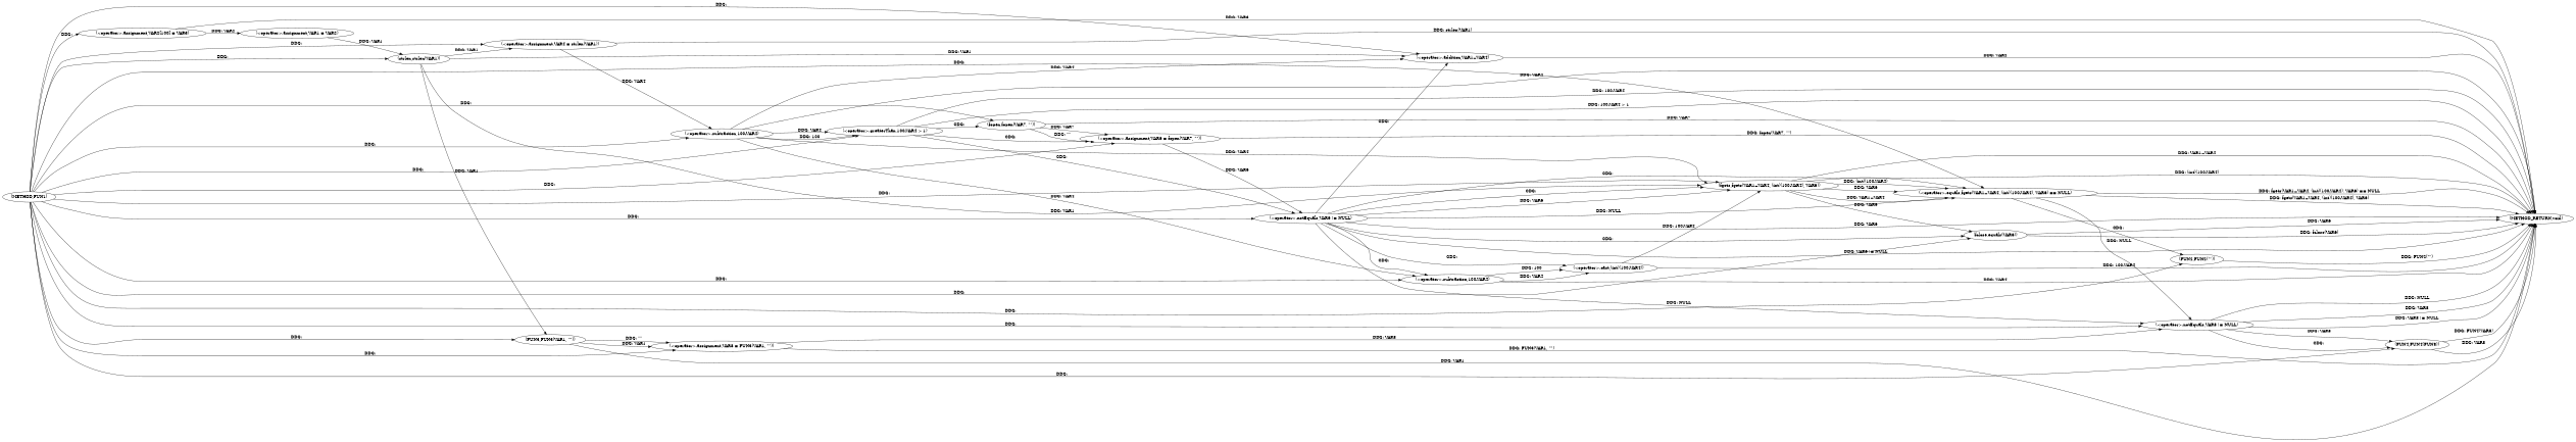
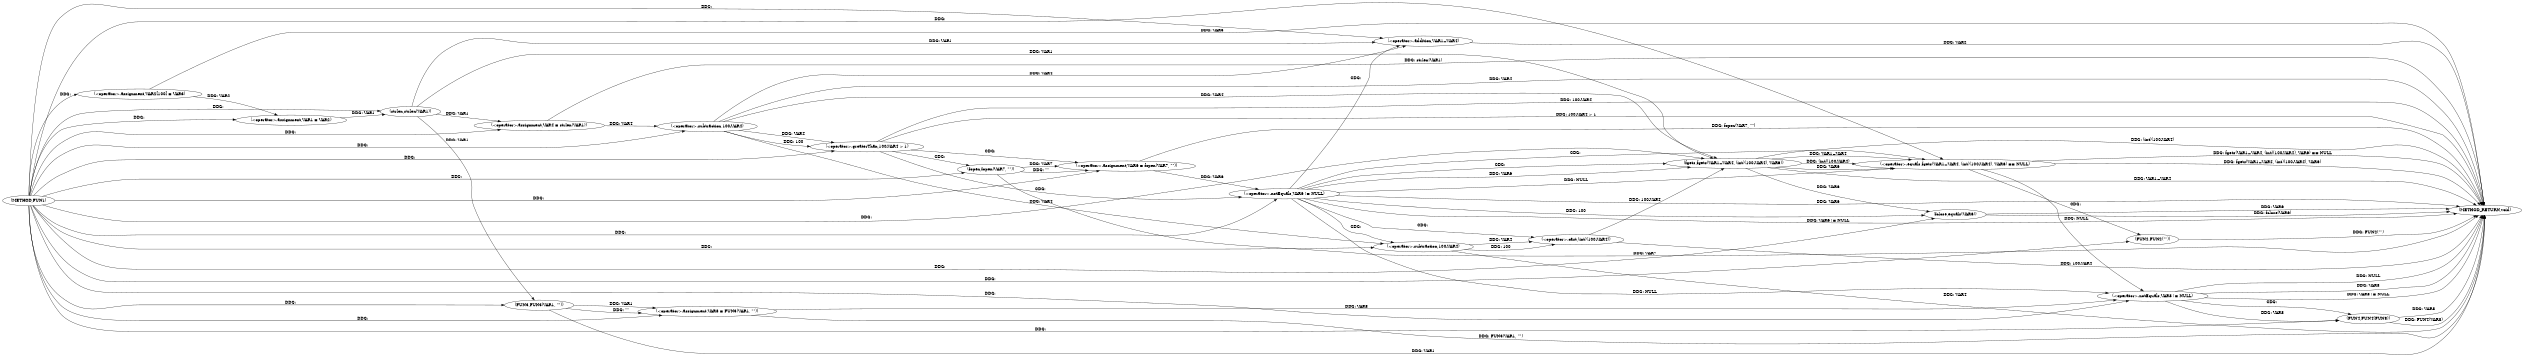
  digraph {
    rankdir=LR
    n1 [label="(METHOD,FUN1)"]
    n2 [label="(<operator>.assignment,VAR2[100] = VAR3)"]
    n3 [label="(<operator>.assignment,VAR1 = VAR2)"]
    n4 [label="(<operator>.assignment,VAR4 = strlen(VAR1))"]
    n5 [label="(strlen,strlen(VAR1))"]
    n6 [label="(<operator>.greaterThan,100-VAR4 > 1)"]
    n7 [label="(<operator>.subtraction,100-VAR4)"]
    n8 [label="(<operator>.assignment,VAR6 = fopen(VAR7, \"\"))"]
    n9 [label="(fopen,fopen(VAR7, \"\"))"]
    n10 [label="(<operator>.notEquals,VAR6 != NULL)"]
    n11 [label="(<operator>.equals,fgets(VAR1+VAR4, (int)(100-VAR4), VAR6) == NULL)"]
    n12 [label="(fgets,fgets(VAR1+VAR4, (int)(100-VAR4), VAR6))"]
    n13 [label="(<operator>.addition,VAR1+VAR4)"]
    n14 [label="(<operator>.subtraction,100-VAR4)"]
    n15 [label="(FUN2,FUN2(\"\"))"]
    n16 [label="(fclose,equals(VAR6))"]
    n17 [label="(<operator>.assignment,VAR8 = FUN3(VAR1, \"\"))"]
    n18 [label="(FUN3,FUN3(VAR1, \"\"))"]
    n19 [label="(<operator>.notEquals,VAR8 != NULL)"]
    n20 [label="(FUN4,FUN4(FUN8))"]
    n21 [label="(METHOD_RETURN,void)"]
    n22 [label="(<operator>.cast,(int)(100-VAR4))"]
    n1 -> n2 [label="DDG: "]
+   n1 -> n3 [label="DDG: "]
    n1 -> n4 [label="DDG: "]
    n1 -> n5 [label="DDG: "]
    n1 -> n6 [label="DDG: "]
    n1 -> n7 [label="DDG: "]
    n1 -> n8 [label="DDG: "]
    n1 -> n9 [label="DDG: "]
    n1 -> n10 [label="DDG: "]
    n1 -> n11 [label="DDG: "]
    n1 -> n12 [label="DDG: "]
    n1 -> n13 [label="DDG: "]
    n1 -> n14 [label="DDG: "]
    n1 -> n15 [label="DDG: "]
    n1 -> n16 [label="DDG: "]
    n1 -> n17 [label="DDG: "]
    n1 -> n18 [label="DDG: "]
    n1 -> n19 [label="DDG: "]
    n1 -> n20 [label="DDG: "]
    n2 -> n3 [label="DDG: VAR2"]
    n2 -> n21 [label="DDG: VAR3"]
    n3 -> n5 [label="DDG: VAR1"]
    n4 -> n7 [label="DDG: VAR4"]
    n4 -> n21 [label="DDG: strlen(VAR1)"]
    n5 -> n4 [label="DDG: VAR1"]
    n5 -> n12 [label="DDG: VAR1"]
    n5 -> n13 [label="DDG: VAR1"]
    n5 -> n18 [label="DDG: VAR1"]
    n6 -> n8 [label="CDG: "]
    n6 -> n9 [label="CDG: "]
    n6 -> n10 [label="CDG: "]
    n6 -> n21 [label="DDG: 100-VAR4 > 1"]
    n6 -> n21 [label="DDG: 100-VAR4"]
    n7 -> n6 [label="DDG: 100"]
    n7 -> n6 [label="DDG: VAR4"]
    n7 -> n12 [label="DDG: VAR4"]
    n7 -> n13 [label="DDG: VAR4"]
    n7 -> n14 [label="DDG: VAR4"]
    n7 -> n21 [label="DDG: VAR4"]
    n8 -> n10 [label="DDG: VAR6"]
    n8 -> n21 [label="DDG: fopen(VAR7, \"\")"]
    n9 -> n8 [label="DDG: VAR7"]
    n9 -> n8 [label="DDG: \"\""]
    n9 -> n21 [label="DDG: VAR7"]
    n10 -> n11 [label="DDG: NULL"]
    n10 -> n11 [label="CDG: "]
    n10 -> n12 [label="DDG: VAR6"]
    n10 -> n12 [label="CDG: "]
    n10 -> n13 [label="CDG: "]
    n10 -> n14 [label="CDG: "]
-   n10 -> n16 [label="CDG: "]
+   n10 -> n16 [label="DDG: 100"]
    n10 -> n19 [label="DDG: NULL"]
    n10 -> n21 [label="DDG: VAR6 != NULL"]
    n10 -> n21 [label="DDG: VAR6"]
    n10 -> n22 [label="CDG: "]
    n11 -> n15 [label="CDG: "]
    n11 -> n19 [label="DDG: NULL"]
    n11 -> n21 [label="DDG: fgets(VAR1+VAR4, (int)(100-VAR4), VAR6) == NULL"]
    n11 -> n21 [label="DDG: fgets(VAR1+VAR4, (int)(100-VAR4), VAR6)"]
    n12 -> n11 [label="DDG: VAR1+VAR4"]
    n12 -> n11 [label="DDG: (int)(100-VAR4)"]
    n12 -> n11 [label="DDG: VAR6"]
    n12 -> n16 [label="DDG: VAR6"]
    n12 -> n21 [label="DDG: (int)(100-VAR4)"]
    n12 -> n21 [label="DDG: VAR1+VAR4"]
    n13 -> n21 [label="DDG: VAR2"]
    n14 -> n21 [label="DDG: VAR4"]
    n14 -> n22 [label="DDG: 100"]
    n14 -> n22 [label="DDG: VAR4"]
    n15 -> n21 [label="DDG: FUN2(\"\")"]
    n16 -> n21 [label="DDG: fclose(VAR6)"]
    n16 -> n21 [label="DDG: VAR6"]
    n17 -> n19 [label="DDG: VAR8"]
    n17 -> n21 [label="DDG: FUN3(VAR1, \"\")"]
    n18 -> n17 [label="DDG: VAR1"]
    n18 -> n17 [label="DDG: \"\""]
    n18 -> n21 [label="DDG: VAR1"]
    n19 -> n20 [label="DDG: VAR8"]
    n19 -> n20 [label="CDG: "]
    n19 -> n21 [label="DDG: NULL"]
    n19 -> n21 [label="DDG: VAR8"]
    n19 -> n21 [label="DDG: VAR8 != NULL"]
    n20 -> n21 [label="DDG: FUN4(VAR8)"]
    n20 -> n21 [label="DDG: VAR8"]
    n22 -> n12 [label="DDG: 100-VAR4"]
    n22 -> n21 [label="DDG: 100-VAR4"]
  }
